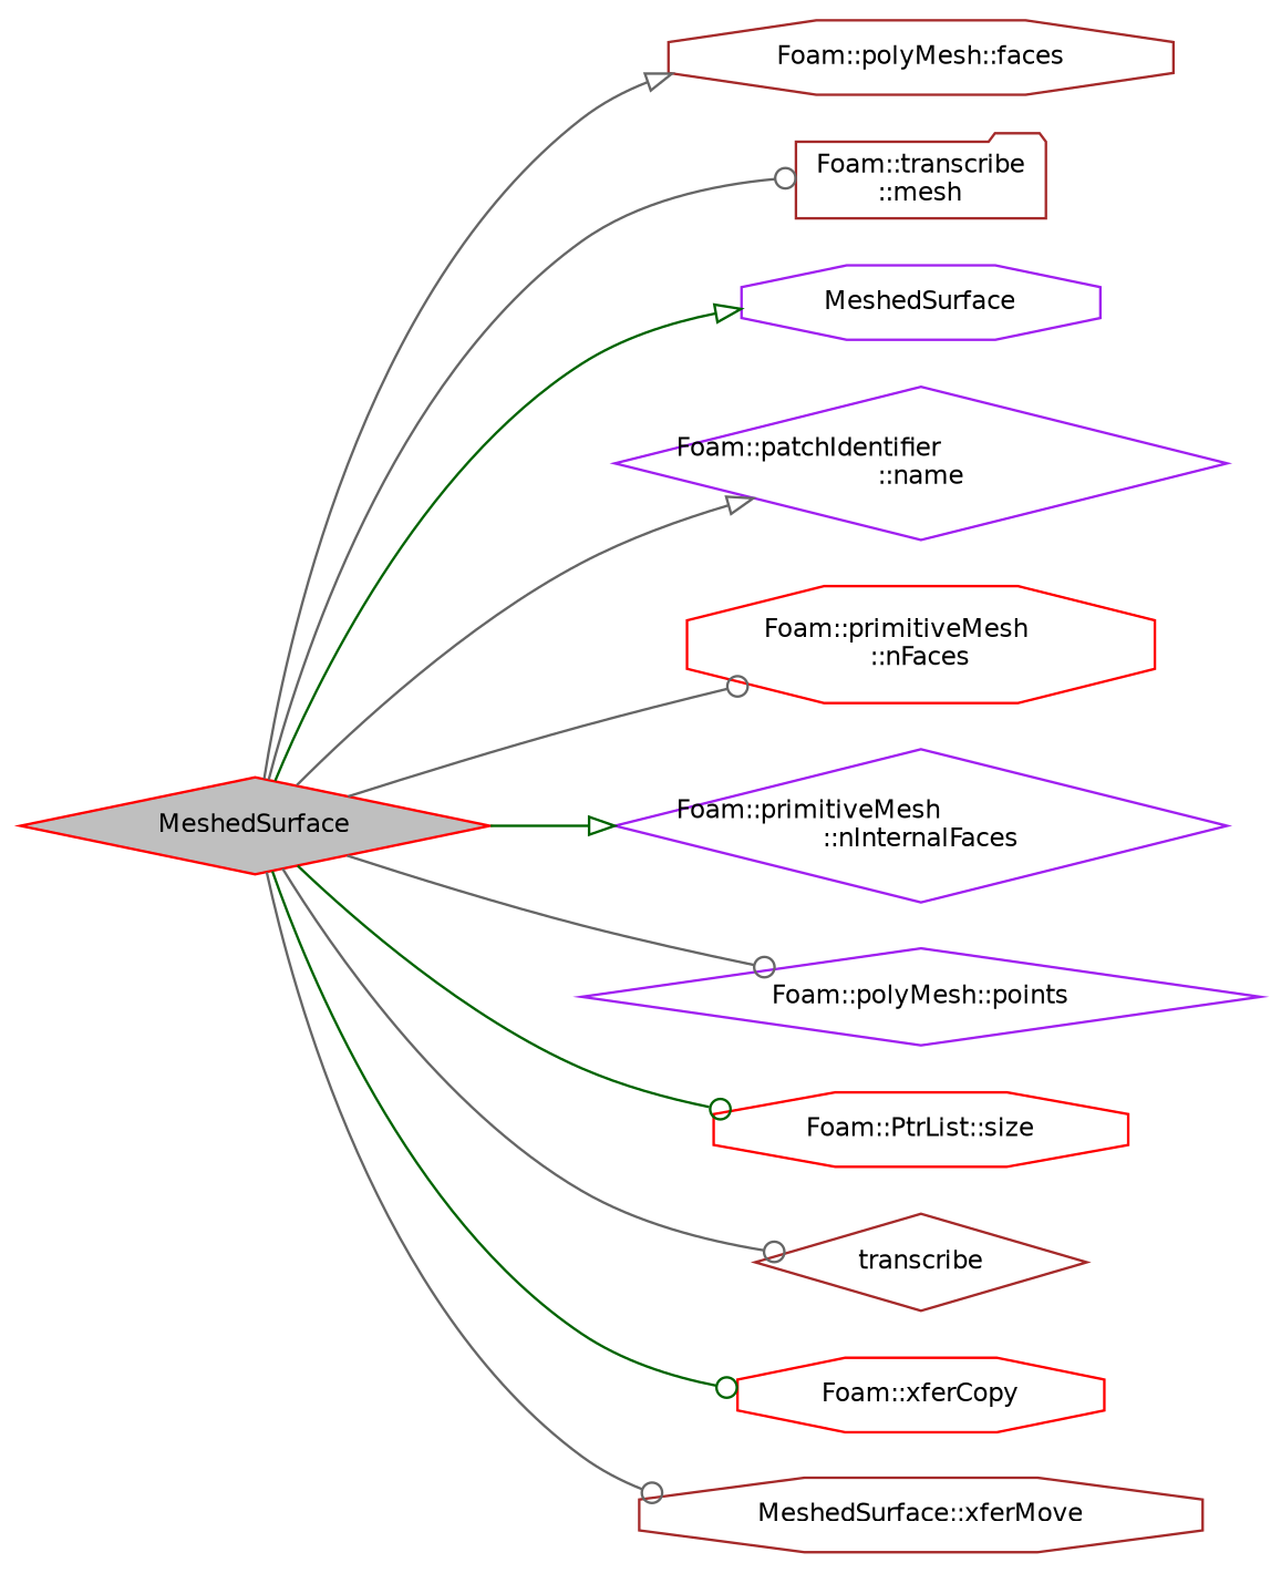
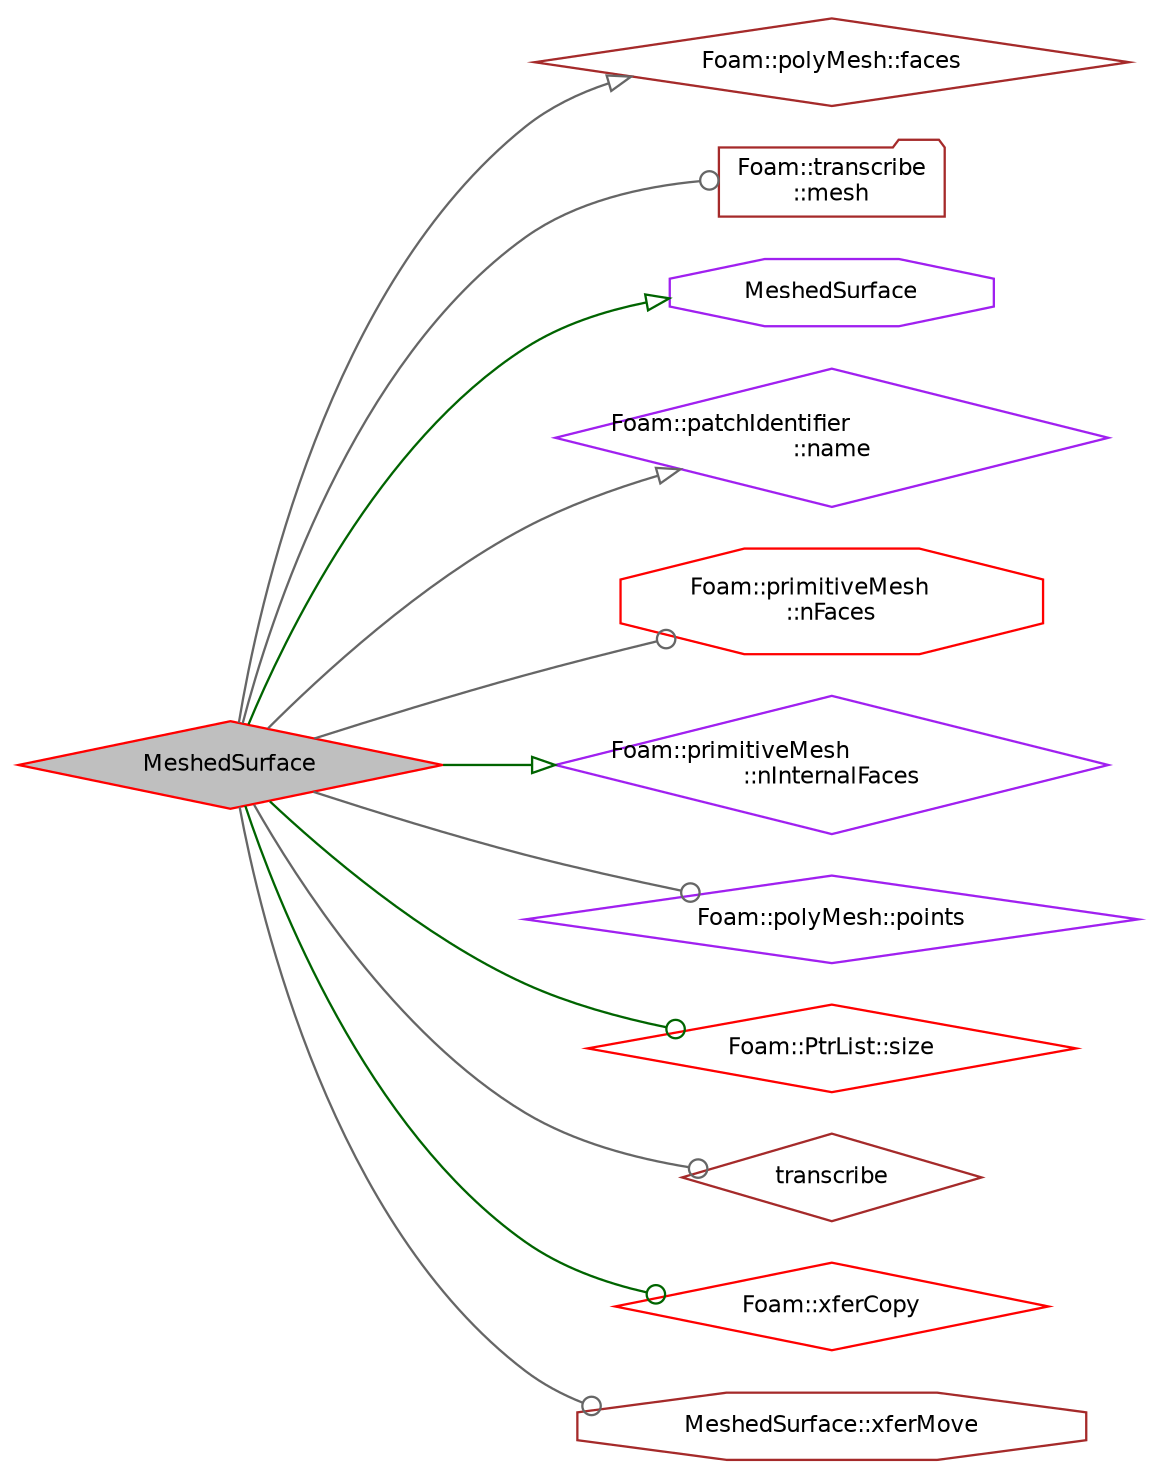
  digraph {
    rankdir=LR
    node [color=red fontname=Helvetica fontsize=10 shape=diamond]
    edge [arrowhead=odot color=gray40 fontname=Helvetica fontsize=10 labelfontname=Helvetica labelfontsize=10 style=solid]
    n1 [fillcolor=grey75 fontcolor=black height=0.2 label=MeshedSurface style=filled width=0.4]
-   n2 [color=brown height=0.2 label="Foam::polyMesh::faces" shape=octagon width=0.4]
+   n2 [color=brown height=0.2 label="Foam::polyMesh::faces" width=0.4]
    n3 [color=brown height=0.2 label="Foam::transcribe\l::mesh" shape=folder width=0.4]
    n4 [color=purple height=0.2 label=MeshedSurface shape=octagon width=0.4]
    n5 [color=purple height=0.2 label="Foam::patchIdentifier\l::name" width=0.4]
    n6 [height=0.2 label="Foam::primitiveMesh\l::nFaces" shape=octagon width=0.4]
    n7 [color=purple height=0.2 label="Foam::primitiveMesh\l::nInternalFaces" width=0.4]
    n8 [color=purple height=0.2 label="Foam::polyMesh::points" width=0.4]
-   n9 [height=0.2 label="Foam::PtrList::size" shape=octagon width=0.4]
+   n9 [height=0.2 label="Foam::PtrList::size" width=0.4]
    n10 [color=brown height=0.2 label=transcribe width=0.4]
-   n11 [height=0.2 label="Foam::xferCopy" shape=octagon width=0.4]
+   n11 [height=0.2 label="Foam::xferCopy" width=0.4]
    n12 [color=brown height=0.2 label="MeshedSurface::xferMove" shape=octagon width=0.4]
    n1 -> n2 [arrowhead=onormal]
    n1 -> n3
    n1 -> n4 [arrowhead=onormal color=darkgreen]
    n1 -> n5 [arrowhead=onormal]
    n1 -> n6
    n1 -> n7 [arrowhead=onormal color=darkgreen]
    n1 -> n8
    n1 -> n9 [color=darkgreen]
    n1 -> n10
    n1 -> n11 [color=darkgreen]
    n1 -> n12
  }
